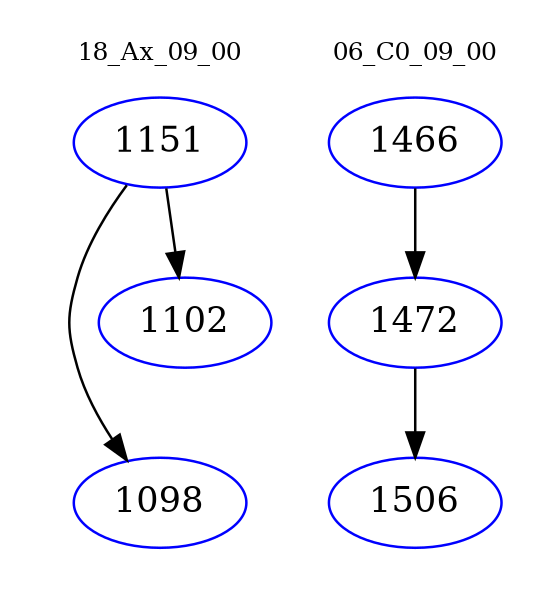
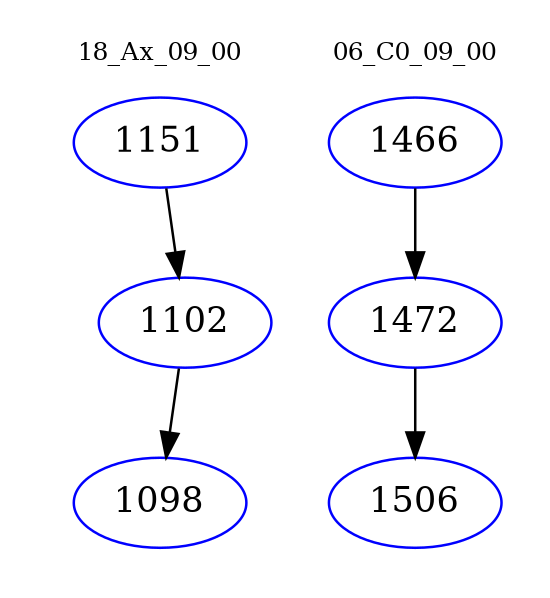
  digraph {
    node [color=blue]
    edge [color=black]
    n1 [label=1151]
    n2 [label=1098]
    n3 [label=1102]
    n4 [label=1472]
    n5 [label=1466]
    n6 [label=1506]
    subgraph cluster_1 {
      color=white
      fontsize=10
      label="18_Ax_09_00"
      n1
      n2
      n3
    }
    subgraph cluster_2 {
      color=white
      fontsize=10
      label="06_C0_09_00"
      n4
      n5
      n6
    }
-   n1 -> n2
+   n3 -> n2
    n1 -> n3
    n4 -> n6
    n5 -> n4
  }
